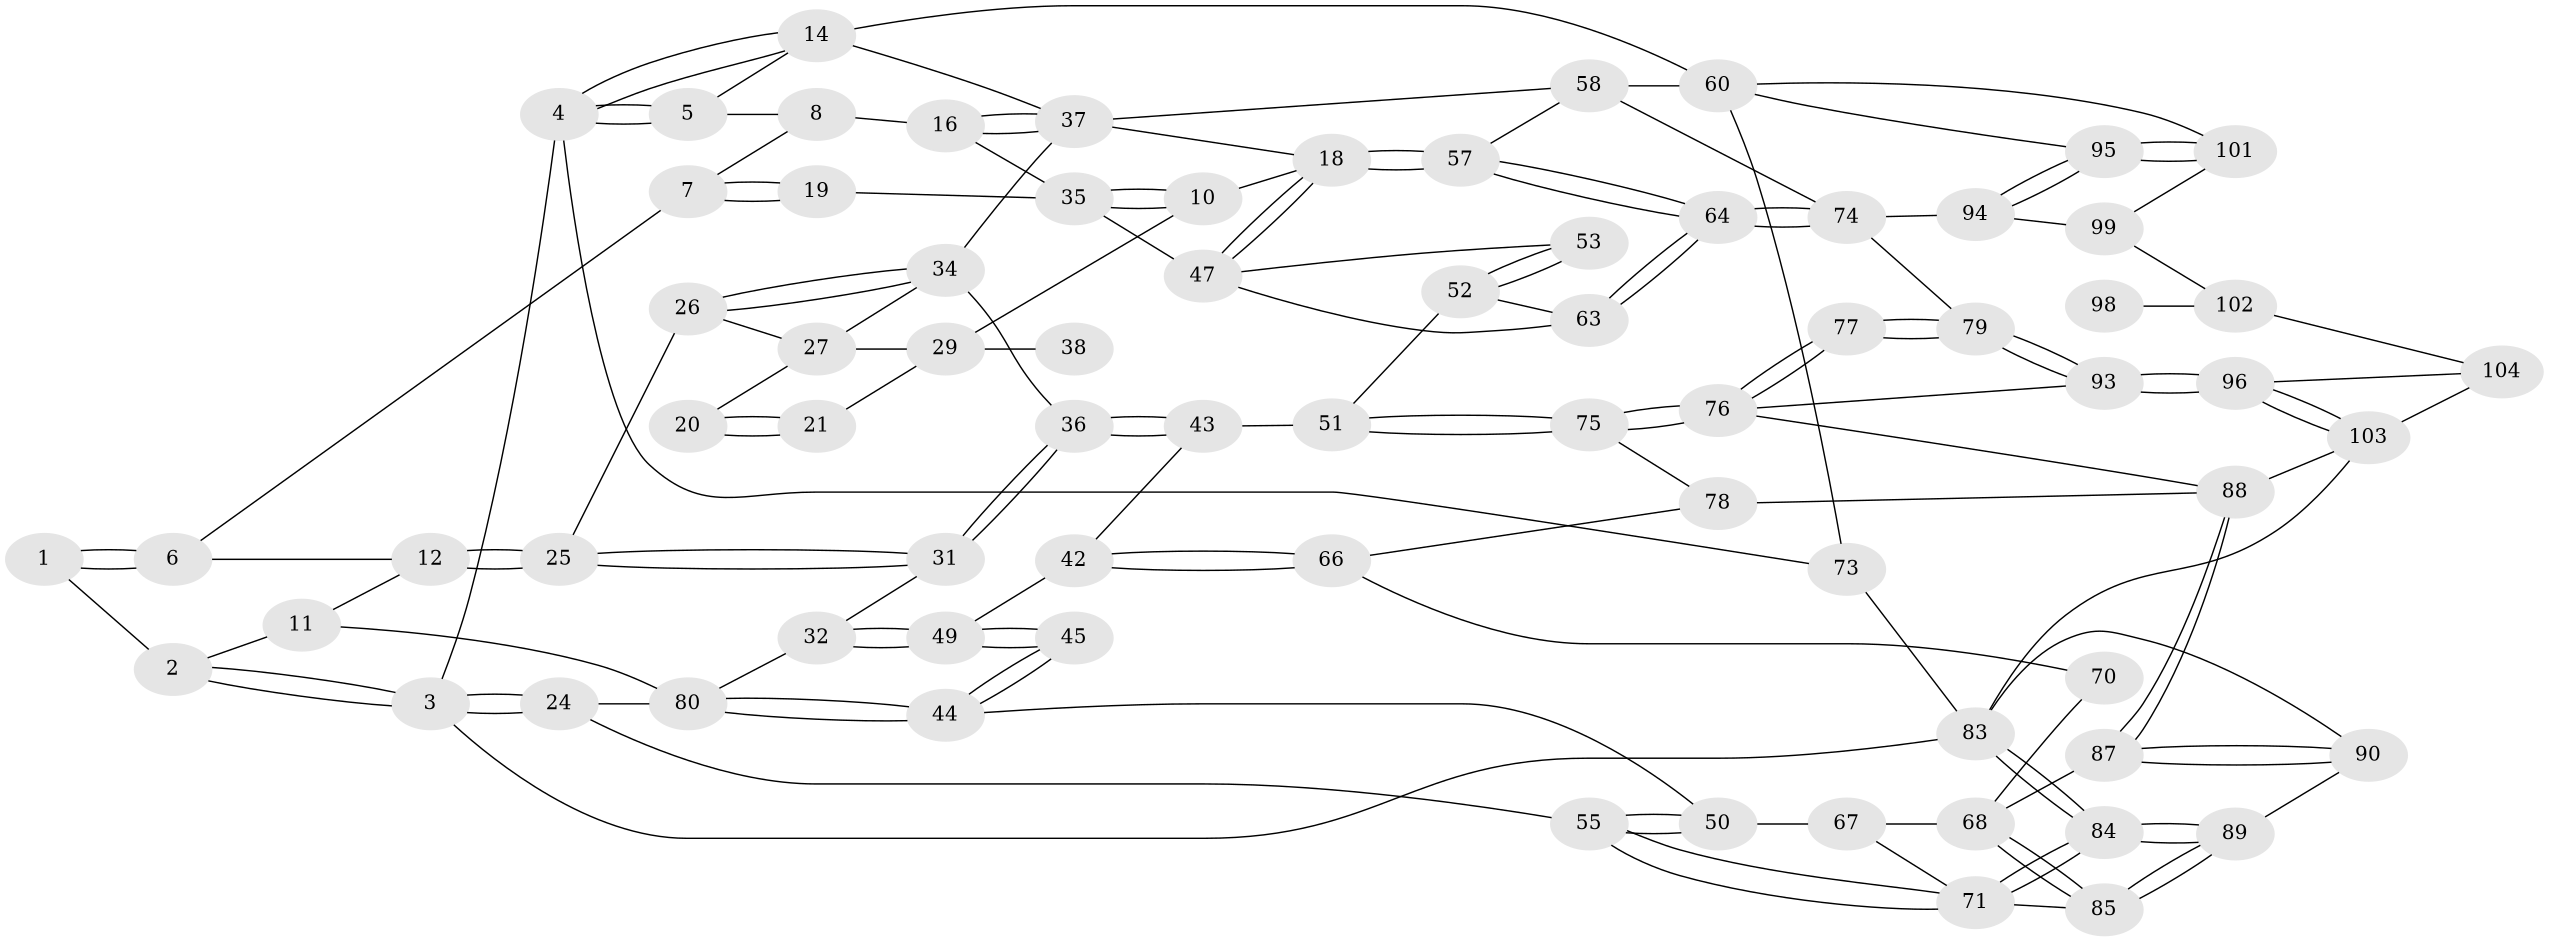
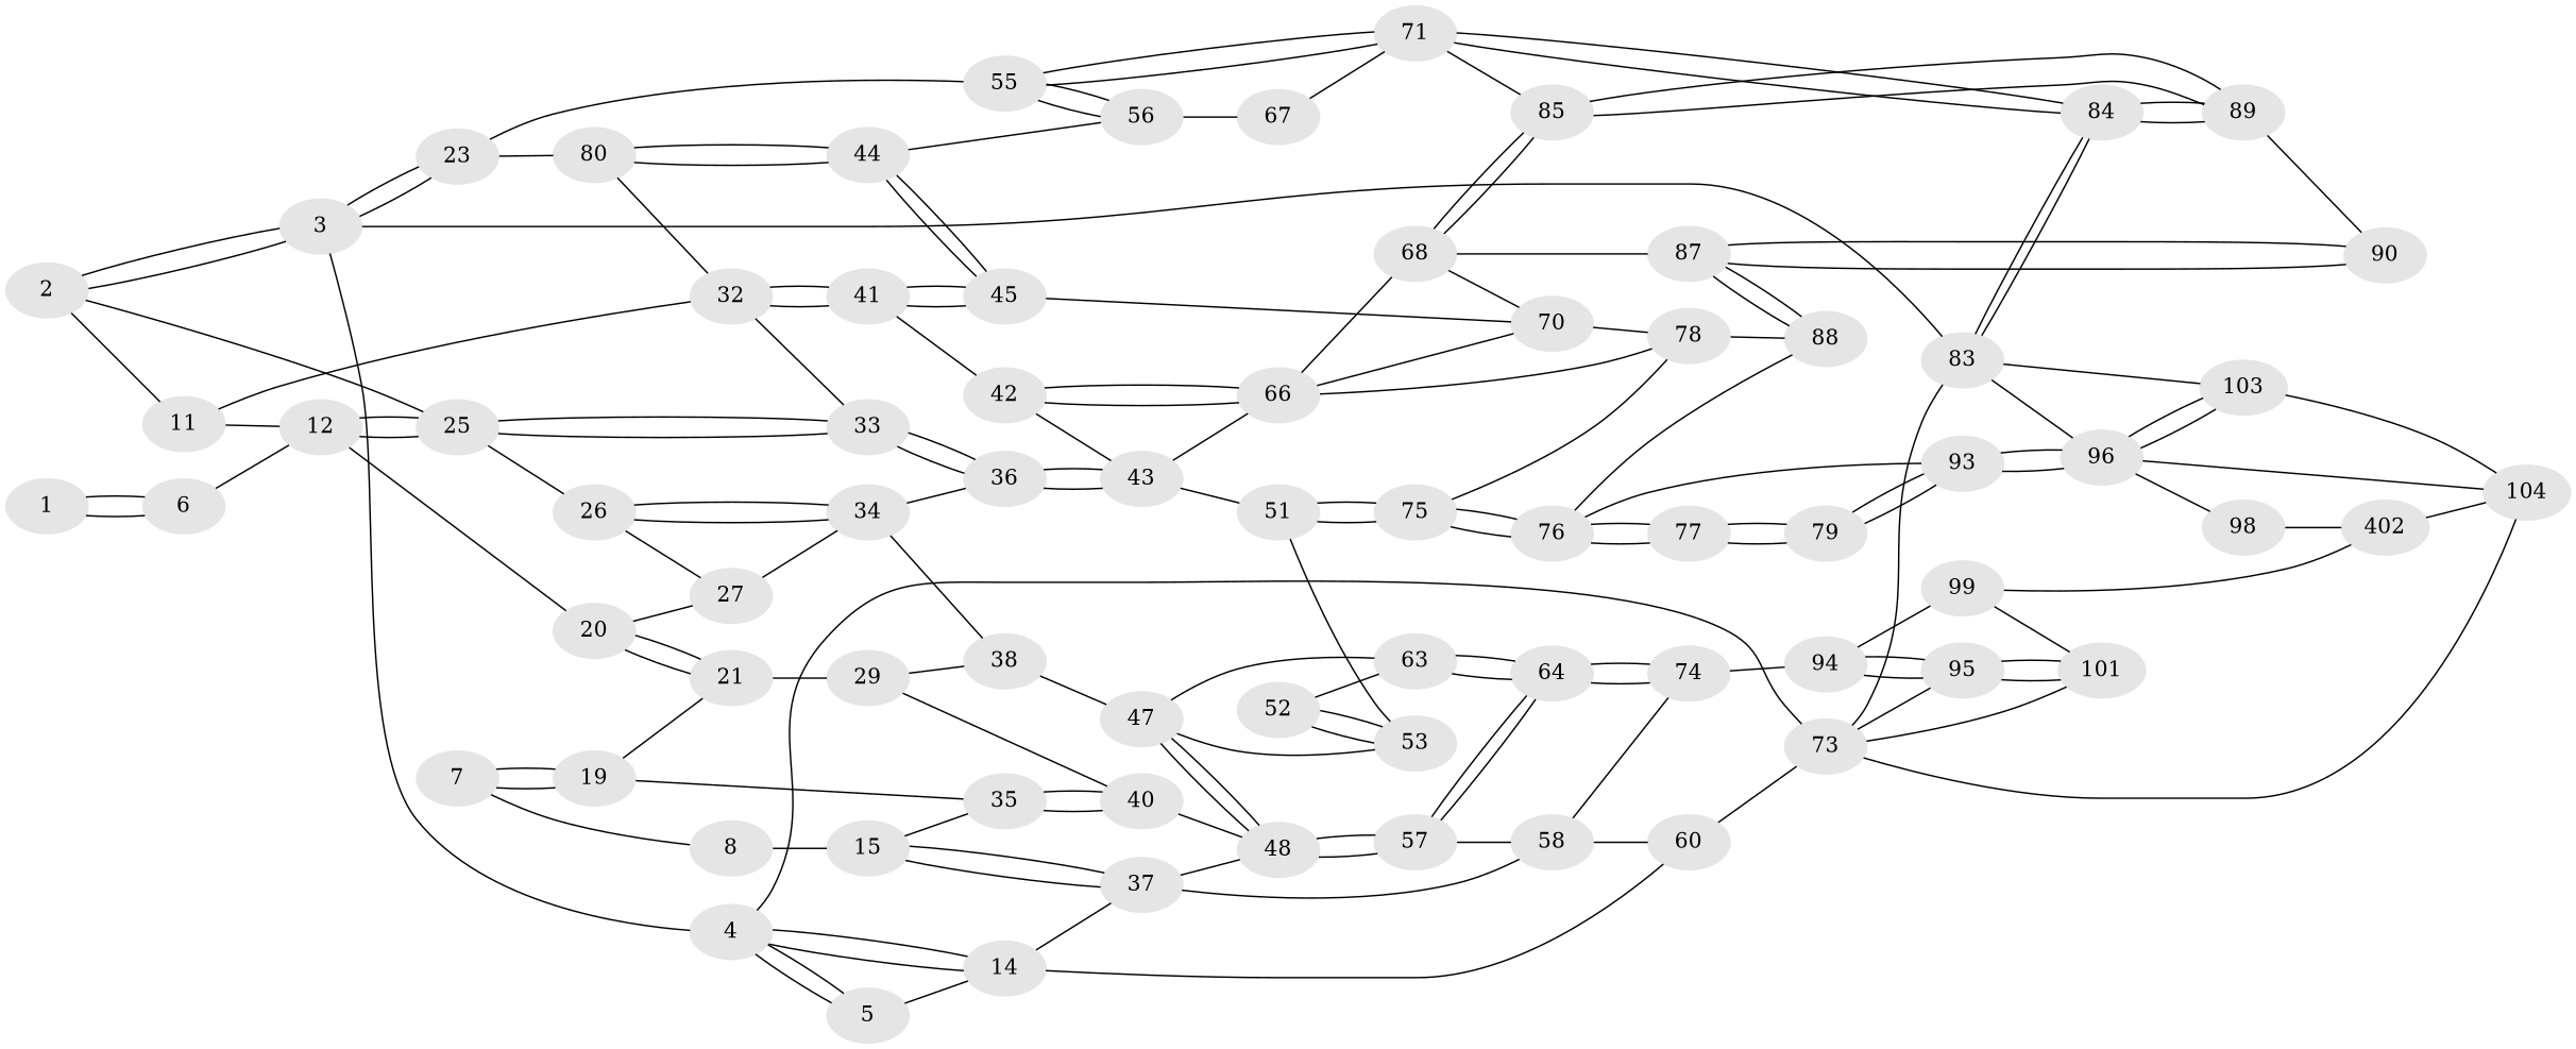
  graph {
    rankdir=LR
    node [color=gray90 style=filled]
    2 [super="+10"]
    1
    6
    3
    11
    7
    12 [super="+13"]
-   23 [super="+24" label=24]
+   23 [super="+24"]
    4
    83 [super="+108"]
    n11 [label=80 super="+31"]
    55
    5 [super="+9"]
    14 [super="+18"]
    73 [super="+105"]
    84
    90
    103 [super="+106"]
    8 [super="+15"]
    n20 [label=37 super="+54"]
    60 [super="+61"]
    101
    104 [super="+107"]
-   16
+   16 [label=15]
    19 [super="+22"]
    20
    25
    35
    21
    32
    44
    27 [super="+28"]
    26
-   33 [label=31]
-   48 [super="+49" label=18]
+   33
+   48 [super="+49"]
    58 [super="+59"]
    95
-   40 [label=10]
+   40
    57
    74 [super="+80"]
    29 [super="+39"]
    34 [super="+37"]
    38 [super="+46"]
-   56 [label=50]
+   56
    n45 [label=71 super="+82"]
    36
    47 [super="+62"]
-   41 [label=49]
+   41
    45
    42
    43 [super="+50"]
    66 [super="+72"]
    51
    53
    63
    70 [super="+71"]
    78 [super="+86"]
    52 [super="+65"]
    75
    67
    64
    76 [super="+92"]
    77
    79
    85
    68 [super="+69"]
    94
    88 [super="+91"]
    87
    89
    93
    99 [super="+100"]
    96 [super="+97"]
    98
-   102
+   102 [label=402]
    2 -- 3
    2 -- 3
    2 -- 11
-   1 -- 2
+   25 -- 2
    1 -- 6
    1 -- 6
-   6 -- 7
    6 -- 12
    3 -- 23
    3 -- 23
    3 -- 4
    3 -- 83
    11 -- 12
-   11 -- n11
+   11 -- 32
    7 -- 8
    7 -- 19
    7 -- 19
+   12 -- 20
    12 -- 25
    12 -- 25
    23 -- n11
    23 -- 55
    4 -- 5
    4 -- 5
    4 -- 14
    4 -- 14
    4 -- 73
    83 -- 84
    83 -- 84
-   83 -- 90
+   83 -- 96
    83 -- 103
    n11 -- 32
    n11 -- 44
    n11 -- 44
    55 -- 56
    55 -- 56
    55 -- n45
    55 -- n45
    5 -- 14
-   5 -- 8
    14 -- n20
    14 -- 60
    73 -- 83
-   60 -- 101
+   73 -- 101
+   73 -- 104
    84 -- 89
    84 -- 89
    103 -- 104
    8 -- 16
    n20 -- 48
    n20 -- 58
    60 -- 73
-   60 -- 95
+   73 -- 95
    16 -- n20
    16 -- n20
    16 -- 35
    19 -- 35
+   19 -- 21
    20 -- 21
    20 -- 21
    20 -- 27
    25 -- 26
    25 -- 33
    25 -- 33
    35 -- 40
    35 -- 40
    21 -- 29
    32 -- 33
    32 -- 41
    32 -- 41
    44 -- 56
    44 -- 45
    44 -- 45
-   27 -- 29
    27 -- 34
    26 -- 27
    26 -- 34
    26 -- 34
    33 -- 36
    33 -- 36
    48 -- 57
    48 -- 57
    58 -- 60
    58 -- 74
    95 -- 101
    95 -- 101
    40 -- 48
    57 -- 58
    57 -- 64
    57 -- 64
-   74 -- 79
    74 -- 94
    29 -- 40
    29 -- 38
-   34 -- n20
+   34 -- 38
    34 -- 36
-   35 -- 47
+   38 -- 47
    56 -- 67
    n45 -- 84
    n45 -- 84
    n45 -- 85
    36 -- 43
    36 -- 43
    47 -- 48
    47 -- 48
    47 -- 53
    47 -- 63
    41 -- 45
    41 -- 45
    41 -- 42
+   45 -- 70
    42 -- 43
    42 -- 66
    42 -- 66
+   43 -- 66
    43 -- 51
    66 -- 70
    66 -- 78
-   51 -- 52
+   51 -- 53
    51 -- 75
    51 -- 75
    63 -- 64
    63 -- 64
+   70 -- 78
    78 -- 88
    52 -- 53
    52 -- 53
    52 -- 63
    75 -- 78
    75 -- 76
    75 -- 76
    67 -- n45
-   67 -- 68
+   66 -- 68
    64 -- 74
    64 -- 74
    76 -- 77
    76 -- 77
    76 -- 88
    76 -- 93
    77 -- 79
    77 -- 79
    79 -- 93
    79 -- 93
    85 -- 89
    85 -- 89
    68 -- 70
    68 -- 85
    68 -- 85
    68 -- 87
    94 -- 95
    94 -- 95
    94 -- 99
-   88 -- 103
    87 -- 90
    87 -- 90
    87 -- 88
    87 -- 88
    89 -- 90
    93 -- 96
    93 -- 96
    99 -- 101
    99 -- 102
    96 -- 103
    96 -- 103
    96 -- 104
+   96 -- 98
    98 -- 102
    102 -- 104
  }
